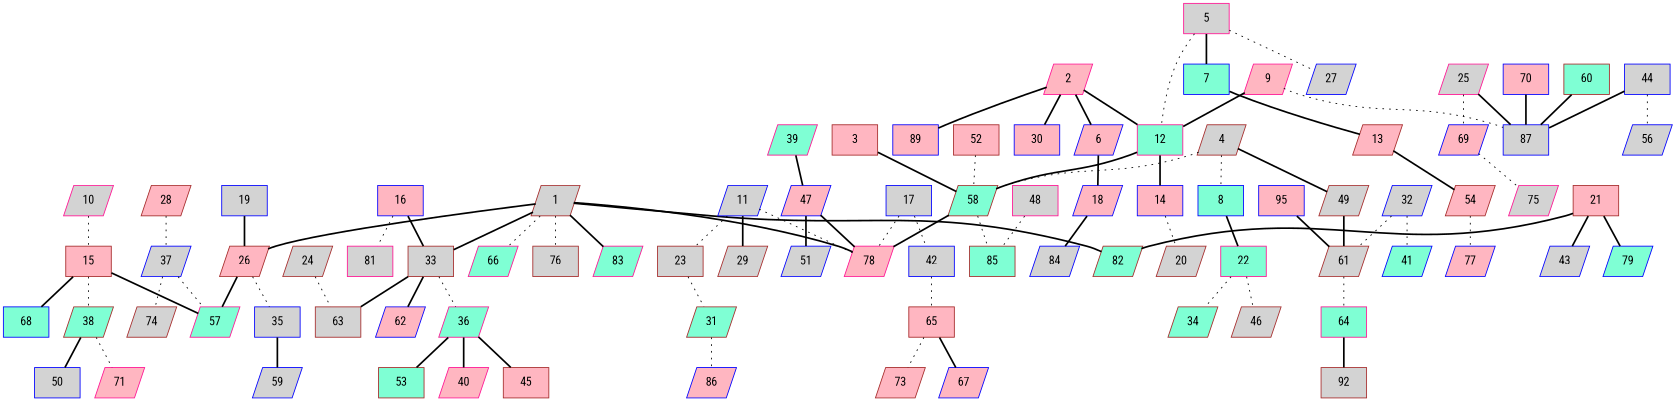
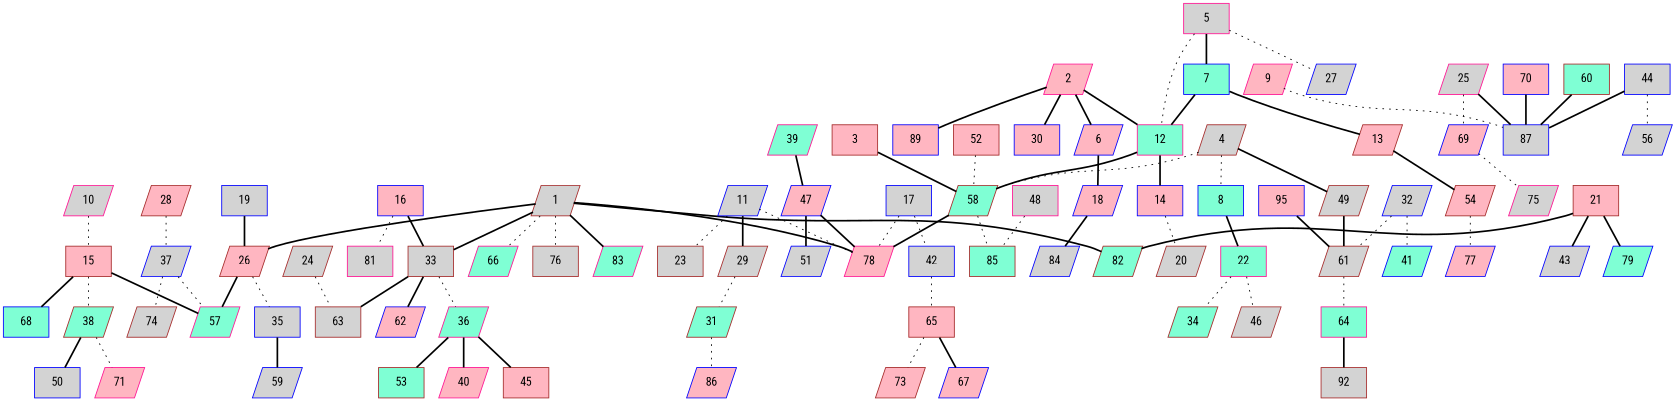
  graph {
    fontname="Roboto Condensed"
    node [color=blue fillcolor=lightgrey fontname="Roboto Condensed" shape=parallelogram style=filled]
    edge [fontname="Roboto Condensed" style=bold weight=1.0]
    1 [color=brown]
    26 [color=brown fillcolor=lightpink]
    33 [color=brown shape=box]
    66 [color=deeppink fillcolor=aquamarine]
    76 [color=brown shape=box]
    78 [color=deeppink fillcolor=lightpink]
    82 [color=brown fillcolor=aquamarine]
    83 [color=deeppink fillcolor=aquamarine]
    57 [color=deeppink fillcolor=aquamarine]
    35 [shape=box]
    63 [color=brown shape=box]
    36 [color=deeppink fillcolor=aquamarine]
    62 [fillcolor=lightpink]
    2 [color=deeppink fillcolor=lightpink]
    6 [fillcolor=lightpink]
    12 [color=deeppink fillcolor=aquamarine shape=box]
    30 [fillcolor=lightpink shape=box]
    n18 [fillcolor=lightpink label=89 shape=box]
    18 [fillcolor=lightpink]
    58 [color=brown fillcolor=aquamarine]
    14 [fillcolor=lightpink shape=box]
    3 [color=brown fillcolor=lightpink shape=box]
    85 [color=brown fillcolor=aquamarine shape=box]
    4 [color=brown]
    8 [fillcolor=aquamarine shape=box]
    49 [color=brown]
    22 [color=deeppink fillcolor=aquamarine shape=box]
    61 [color=brown]
    5 [color=deeppink shape=box]
    7 [fillcolor=aquamarine shape=box]
    27
    13 [color=brown fillcolor=lightpink]
    84
    54 [color=brown fillcolor=lightpink]
    34 [color=brown fillcolor=aquamarine]
    46 [color=brown]
    9 [color=deeppink fillcolor=lightpink]
    87 [shape=box]
    10 [color=deeppink]
    15 [color=brown fillcolor=lightpink shape=box]
    38 [color=brown fillcolor=aquamarine]
    68 [fillcolor=aquamarine shape=box]
    11
    23 [color=brown shape=box]
    29 [color=brown]
    31 [color=brown fillcolor=aquamarine]
    20 [color=brown]
    77 [fillcolor=lightpink]
    50 [shape=box]
    71 [color=deeppink fillcolor=lightpink]
    16 [fillcolor=lightpink shape=box]
    81 [color=deeppink shape=box]
    17 [shape=box]
    42 [shape=box]
    65 [color=brown fillcolor=lightpink shape=box]
    19 [shape=box]
    21 [color=brown fillcolor=lightpink shape=box]
    43
    79 [fillcolor=aquamarine]
    86 [fillcolor=lightpink]
    24 [color=brown]
    25 [color=deeppink]
    69 [fillcolor=lightpink]
    75 [color=deeppink]
    59
    28 [color=brown fillcolor=lightpink]
    37
    74 [color=brown]
    41 [fillcolor=aquamarine]
    32
    64 [color=deeppink fillcolor=aquamarine shape=box]
    40 [color=deeppink fillcolor=lightpink]
    45 [color=brown fillcolor=lightpink shape=box]
    53 [color=brown fillcolor=aquamarine shape=box]
    39 [color=deeppink fillcolor=aquamarine]
    47 [fillcolor=lightpink]
    51
    67 [fillcolor=lightpink]
    73 [color=brown fillcolor=lightpink]
    44 [shape=box]
    56
    48 [color=deeppink shape=box]
    52 [color=brown fillcolor=lightpink shape=box]
    n84 [fillcolor=lightpink label=95 shape=box]
    60 [color=brown fillcolor=aquamarine shape=box]
    n86 [color=brown label=92 shape=box]
    70 [fillcolor=lightpink shape=box]
    1 -- 26
    1 -- 33
    1 -- 66 [style=dotted]
    1 -- 76 [style=dotted]
    1 -- 78
    1 -- 82
    1 -- 83
    26 -- 57
    26 -- 35 [style=dotted]
    33 -- 63
    33 -- 36 [style=dotted]
    33 -- 62
    35 -- 59
    36 -- 40
    36 -- 45
    36 -- 53
    2 -- 6
    2 -- 12
    2 -- 30
    2 -- n18
    6 -- 18
    12 -- 58
    12 -- 14
    18 -- 84
    58 -- 78
    58 -- 85 [style=dotted]
    14 -- 20 [style=dotted]
    3 -- 58
    4 -- 58 [style=dotted]
    4 -- 8 [style=dotted]
    4 -- 49
    8 -- 22
    49 -- 61
    22 -- 34 [style=dotted]
    22 -- 46 [style=dotted]
    61 -- 64 [style=dotted]
    5 -- 12 [style=dotted]
    5 -- 7
    5 -- 27 [style=dotted]
    7 -- 13
    13 -- 54
    54 -- 77 [style=dotted]
-   9 -- 12
+   7 -- 12
    9 -- 87 [style=dotted]
    10 -- 15 [style=dotted]
    15 -- 57
    15 -- 38 [style=dotted]
    15 -- 68
    38 -- 50
    38 -- 71 [style=dotted]
    11 -- 78 [style=dotted]
    11 -- 23 [style=dotted]
    11 -- 29
-   23 -- 31 [style=dotted]
+   29 -- 31 [style=dotted]
    31 -- 86 [style=dotted]
    16 -- 33
    16 -- 81 [style=dotted]
    17 -- 78 [style=dotted]
    17 -- 42 [style=dotted]
    42 -- 65 [style=dotted]
    65 -- 67
    65 -- 73 [style=dotted]
    19 -- 26
    21 -- 82
    21 -- 43
    21 -- 79
    24 -- 63 [style=dotted]
    25 -- 87
    25 -- 69 [style=dotted]
    69 -- 75 [style=dotted]
    28 -- 37 [style=dotted]
    37 -- 57 [style=dotted]
    37 -- 74 [style=dotted]
    32 -- 61 [style=dotted]
    32 -- 41 [style=dotted]
    64 -- n86
    39 -- 47
    47 -- 78
    47 -- 51
    44 -- 87
    44 -- 56 [style=dotted]
    48 -- 85 [style=dotted]
    52 -- 58 [style=dotted]
    n84 -- 61
    60 -- 87
    70 -- 87
  }
